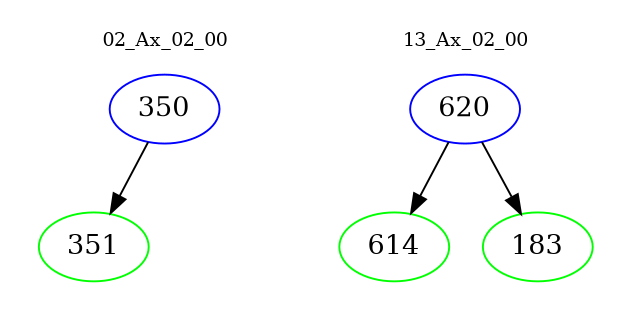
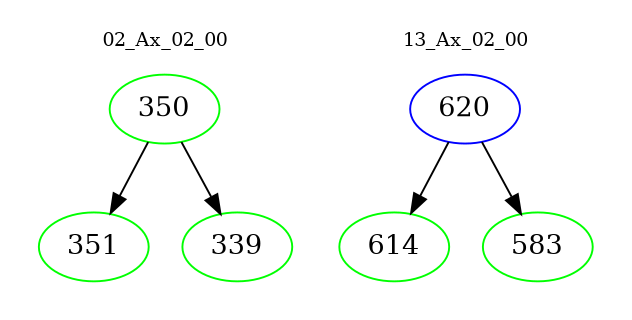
  digraph {
    node [color=green]
    edge [color=black]
    n1 [label=351]
-   n2 [color=blue label=350]
+   n2 [label=350]
+   n3 [label=339]
    n4 [label=614]
    n5 [color=blue label=620]
-   n6 [label=183]
+   n6 [label=583]
    subgraph cluster_1 {
      color=white
      fontsize=10
      label="02_Ax_02_00"
      n1
      n2
+     n3
    }
    subgraph cluster_2 {
      color=white
      fontsize=10
      label="13_Ax_02_00"
      n4
      n5
      n6
    }
    n2 -> n1
+   n2 -> n3
    n5 -> n4
    n5 -> n6
  }
